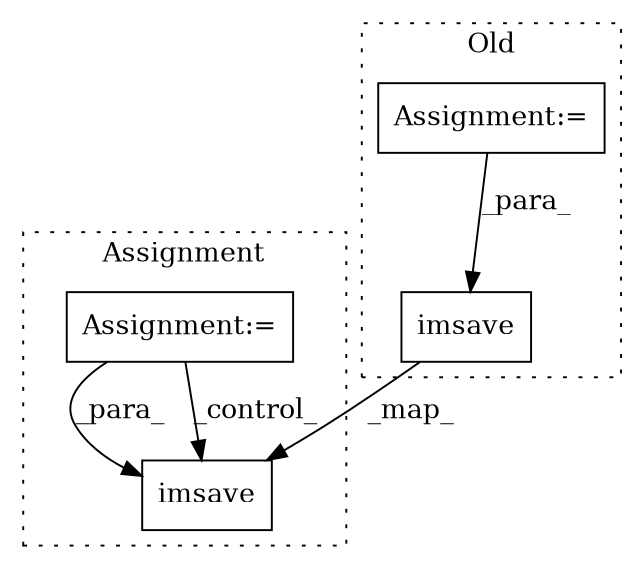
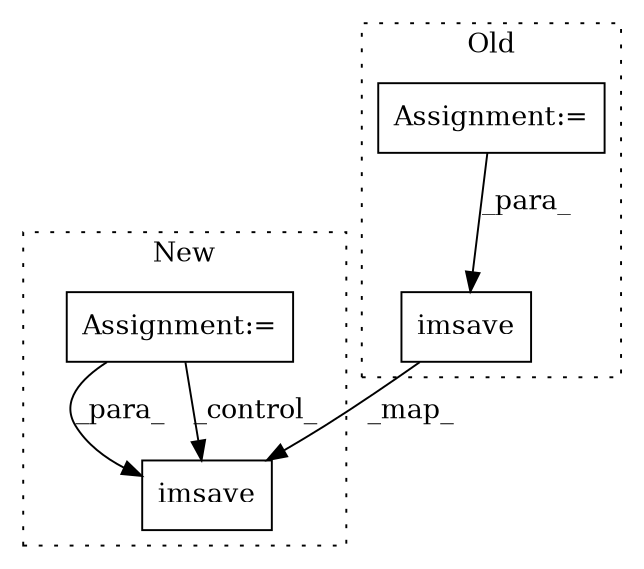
  digraph {
    node [a=32 l="7,1" shape=box]
    n1 [label=imsave s="6240,6266"]
    n2 [a=7 l=14 label="Assignment:=" s=5114]
    n3 [label=imsave s="6243,6272"]
    n4 [a=7 l="53,2" label="Assignment:=" s="6109,6187"]
    subgraph cluster_1 {
      label=Old
      style=dotted
      n1
      n2
    }
    subgraph cluster_2 {
-     label=Assignment
+     label=New
      style=dotted
      n3
      n4
    }
    n1 -> n3 [label=_map_]
    n2 -> n1 [label=_para_]
    n4 -> n3 [label=_para_]
    n4 -> n3 [label=_control_]
  }
